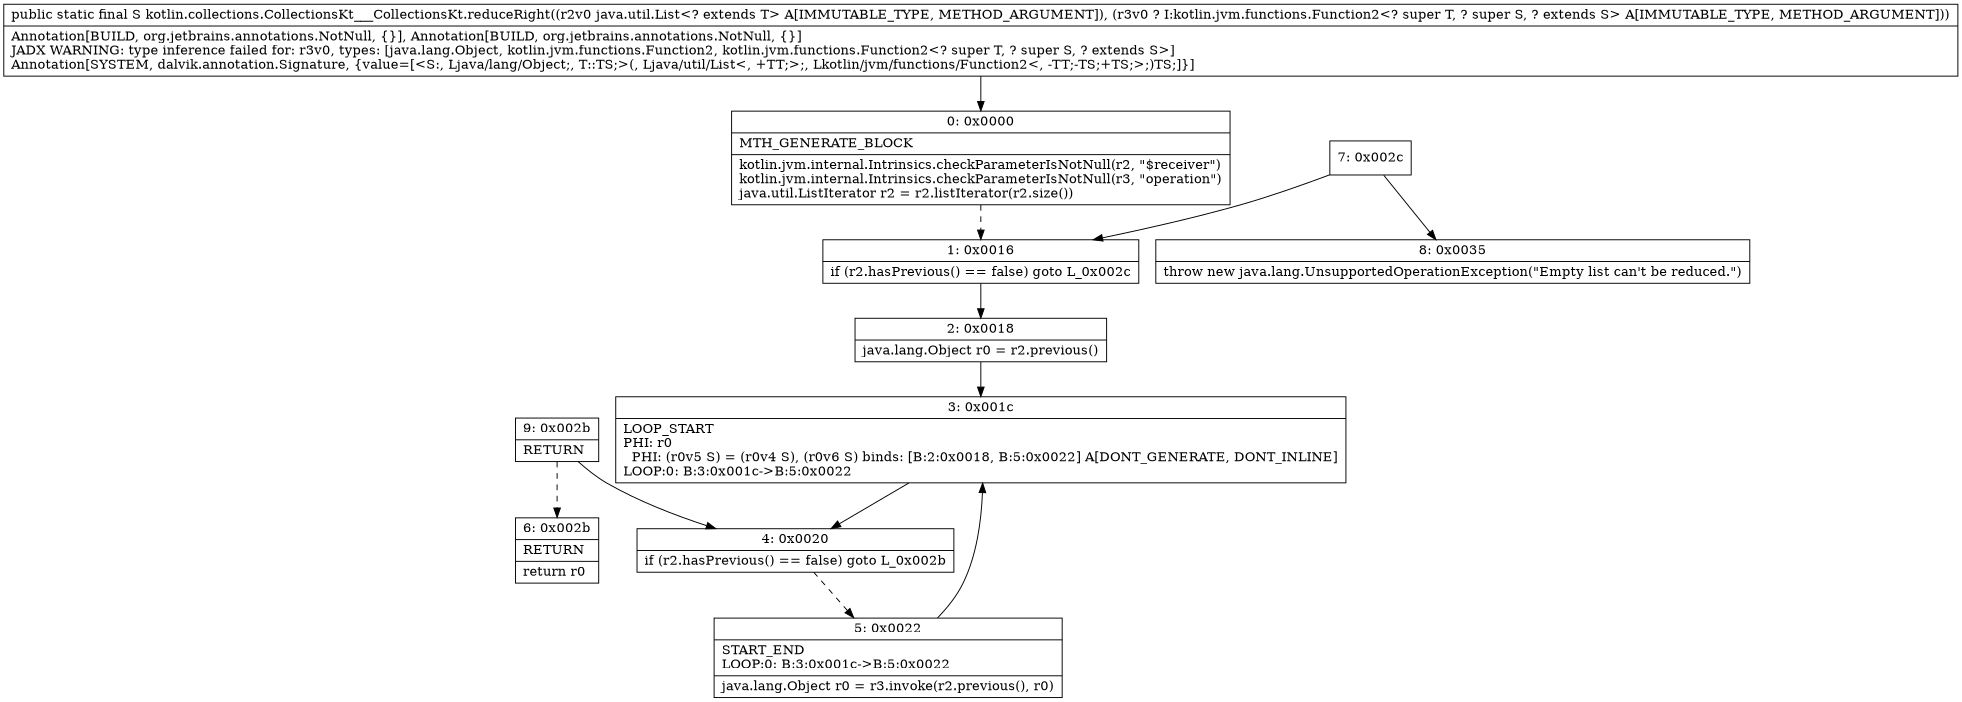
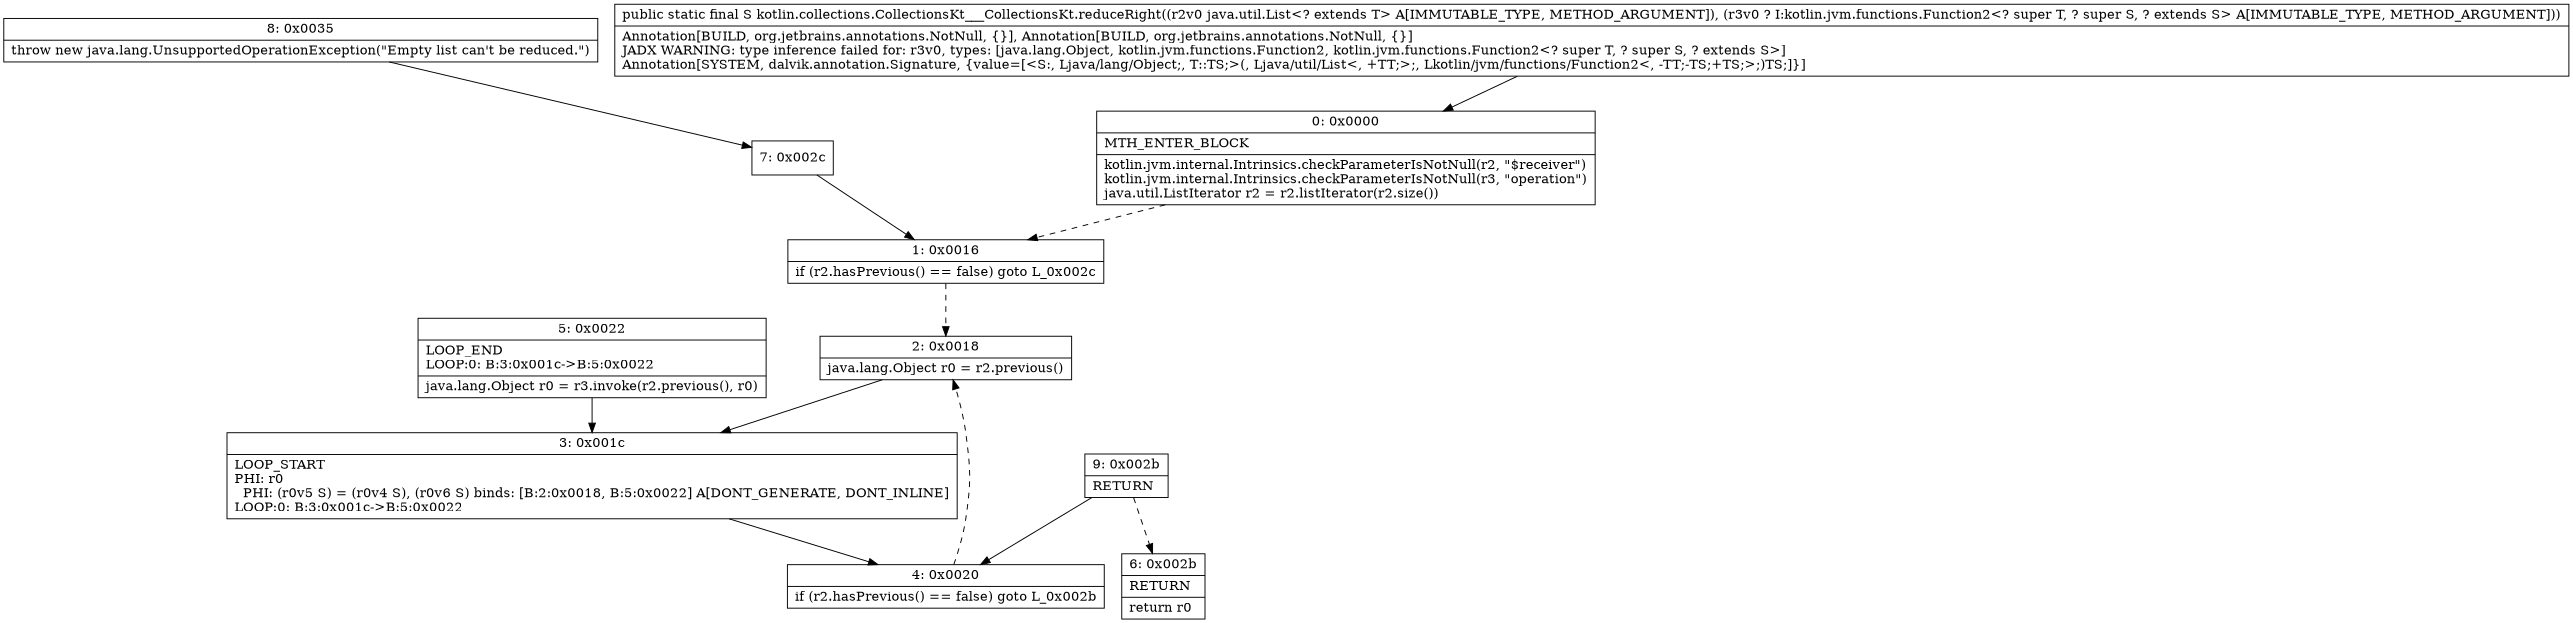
  digraph {
    node [shape=record]
-   n1 [label="{0\:\ 0x0000|MTH_GENERATE_BLOCK\l|kotlin.jvm.internal.Intrinsics.checkParameterIsNotNull(r2, \"$receiver\")\lkotlin.jvm.internal.Intrinsics.checkParameterIsNotNull(r3, \"operation\")\ljava.util.ListIterator r2 = r2.listIterator(r2.size())\l}"]
+   n1 [label="{0\:\ 0x0000|MTH_ENTER_BLOCK\l|kotlin.jvm.internal.Intrinsics.checkParameterIsNotNull(r2, \"$receiver\")\lkotlin.jvm.internal.Intrinsics.checkParameterIsNotNull(r3, \"operation\")\ljava.util.ListIterator r2 = r2.listIterator(r2.size())\l}"]
    n2 [label="{1\:\ 0x0016|if (r2.hasPrevious() == false) goto L_0x002c\l}"]
    n3 [label="{2\:\ 0x0018|java.lang.Object r0 = r2.previous()\l}"]
    n4 [label="{3\:\ 0x001c|LOOP_START\lPHI: r0 \l  PHI: (r0v5 S) = (r0v4 S), (r0v6 S) binds: [B:2:0x0018, B:5:0x0022] A[DONT_GENERATE, DONT_INLINE]\lLOOP:0: B:3:0x001c\-\>B:5:0x0022\l}"]
    n5 [label="{7\:\ 0x002c}"]
    n6 [label="{8\:\ 0x0035|throw new java.lang.UnsupportedOperationException(\"Empty list can't be reduced.\")\l}"]
    n7 [label="{4\:\ 0x0020|if (r2.hasPrevious() == false) goto L_0x002b\l}"]
-   n8 [label="{5\:\ 0x0022|START_END\lLOOP:0: B:3:0x001c\-\>B:5:0x0022\l|java.lang.Object r0 = r3.invoke(r2.previous(), r0)\l}"]
+   n8 [label="{5\:\ 0x0022|LOOP_END\lLOOP:0: B:3:0x001c\-\>B:5:0x0022\l|java.lang.Object r0 = r3.invoke(r2.previous(), r0)\l}"]
    n9 [label="{9\:\ 0x002b|RETURN\l}"]
    n10 [label="{6\:\ 0x002b|RETURN\l|return r0\l}"]
    n11 [label="{public static final S kotlin.collections.CollectionsKt___CollectionsKt.reduceRight((r2v0 java.util.List\<? extends T\> A[IMMUTABLE_TYPE, METHOD_ARGUMENT]), (r3v0 ? I:kotlin.jvm.functions.Function2\<? super T, ? super S, ? extends S\> A[IMMUTABLE_TYPE, METHOD_ARGUMENT]))  | Annotation[BUILD, org.jetbrains.annotations.NotNull, \{\}], Annotation[BUILD, org.jetbrains.annotations.NotNull, \{\}]\lJADX WARNING: type inference failed for: r3v0, types: [java.lang.Object, kotlin.jvm.functions.Function2, kotlin.jvm.functions.Function2\<? super T, ? super S, ? extends S\>]\lAnnotation[SYSTEM, dalvik.annotation.Signature, \{value=[\<S:, Ljava\/lang\/Object;, T::TS;\>(, Ljava\/util\/List\<, +TT;\>;, Lkotlin\/jvm\/functions\/Function2\<, \-TT;\-TS;+TS;\>;)TS;]\}]\l}"]
    n1 -> n2 [style=dashed]
-   n2 -> n3 [style=solid]
+   n2 -> n3 [style=dashed]
    n3 -> n4
    n4 -> n7
    n5 -> n2
-   n5 -> n6
-   n7 -> n8 [style=dashed]
+   n6 -> n5
+   n7 -> n3 [style=dashed]
    n8 -> n4
    n9 -> n7
    n9 -> n10 [style=dashed]
    n11 -> n1
  }
